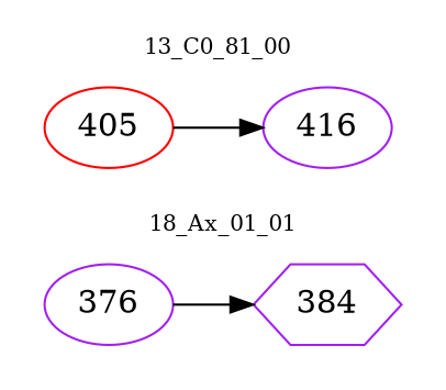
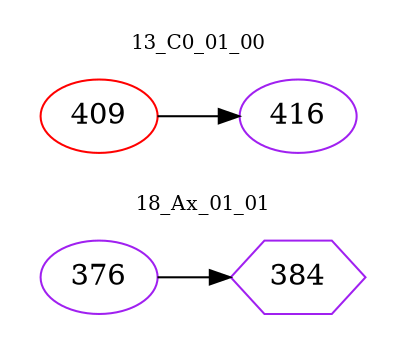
  digraph {
    rankdir=LR
    node [color=purple shape=ellipse]
    edge [color=black style=solid]
    n1 [label=376]
    n2 [label=384 shape=hexagon]
-   n3 [color=red label=405]
+   n3 [color=red label=409]
    n4 [label=416]
    subgraph cluster_1 {
      color=white
      fontsize=10
      label="18_Ax_01_01"
      n1
      n2
    }
    subgraph cluster_2 {
      color=white
      fontsize=10
-     label="13_C0_81_00"
+     label="13_C0_01_00"
      n3
      n4
    }
    n1 -> n2
    n3 -> n4
  }
